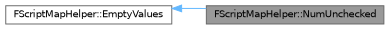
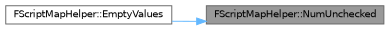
  digraph {
    rankdir=RL
    node [fontname=Helvetica fontsize=10 shape=box style=filled]
    n1 [color=gray40 fillcolor=grey60 fontcolor=black height=0.2 label="FScriptMapHelper::NumUnchecked" width=0.4]
    n2 [color=grey40 fillcolor=white height=0.2 label="FScriptMapHelper::EmptyValues" width=0.4]
-   n2 -> n1 [color=steelblue1 dir=back fontname=Helvetica fontsize=10 labelfontname=Helvetica labelfontsize=10 style=solid]
+   n1 -> n2 [color=steelblue1 dir=back fontname=Helvetica fontsize=10 labelfontname=Helvetica labelfontsize=10 style=solid]
  }
